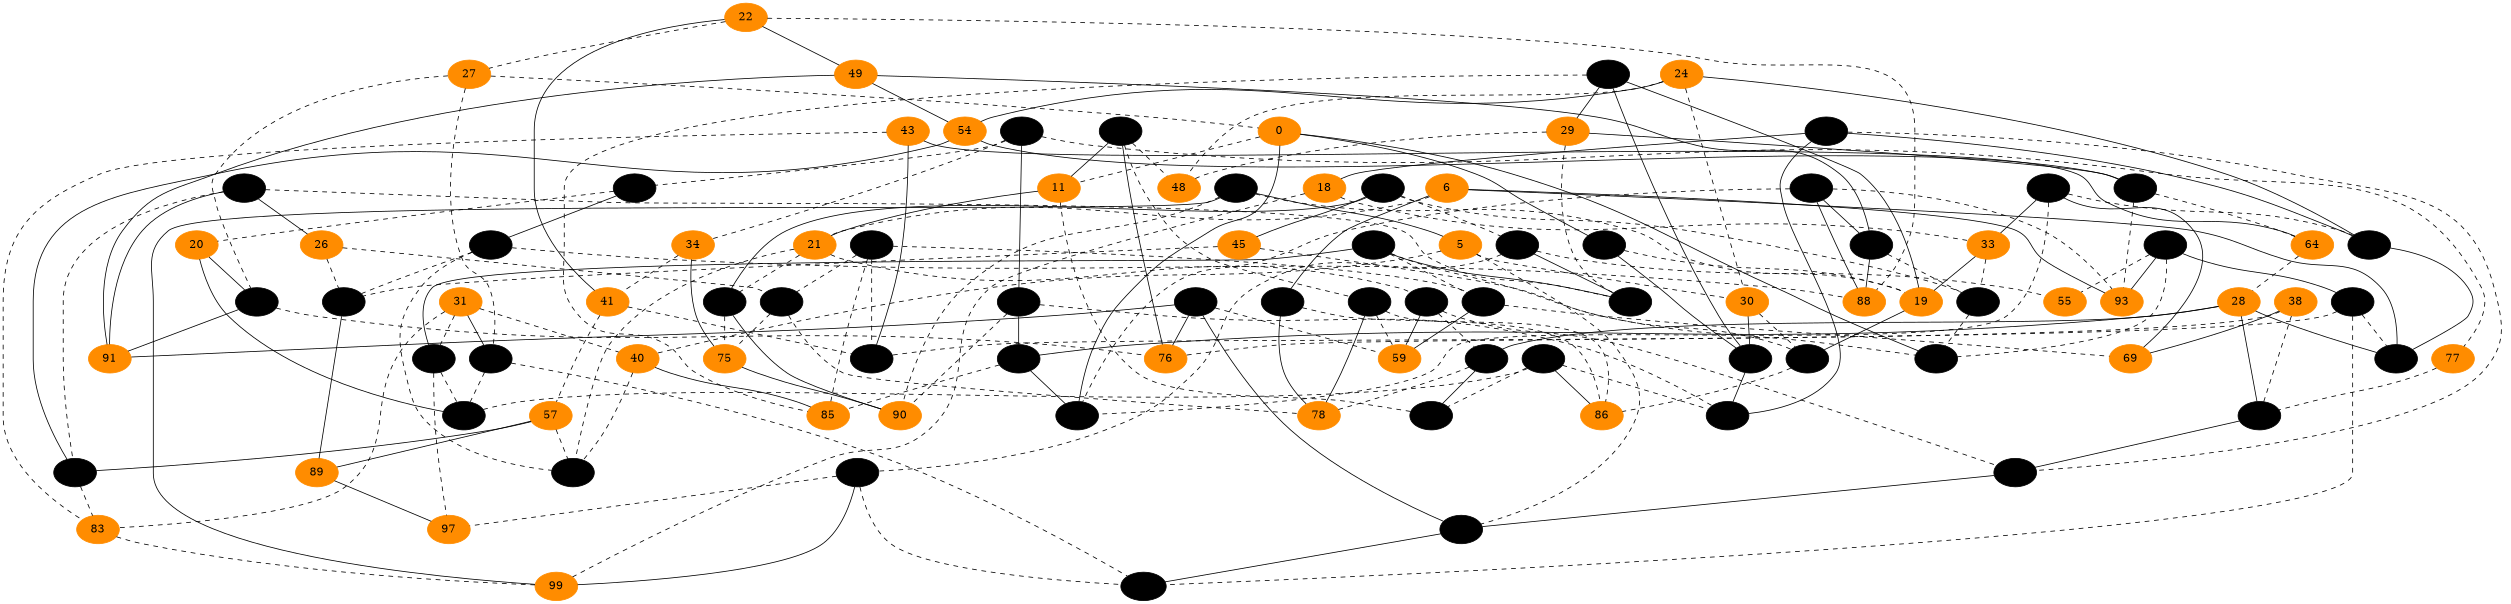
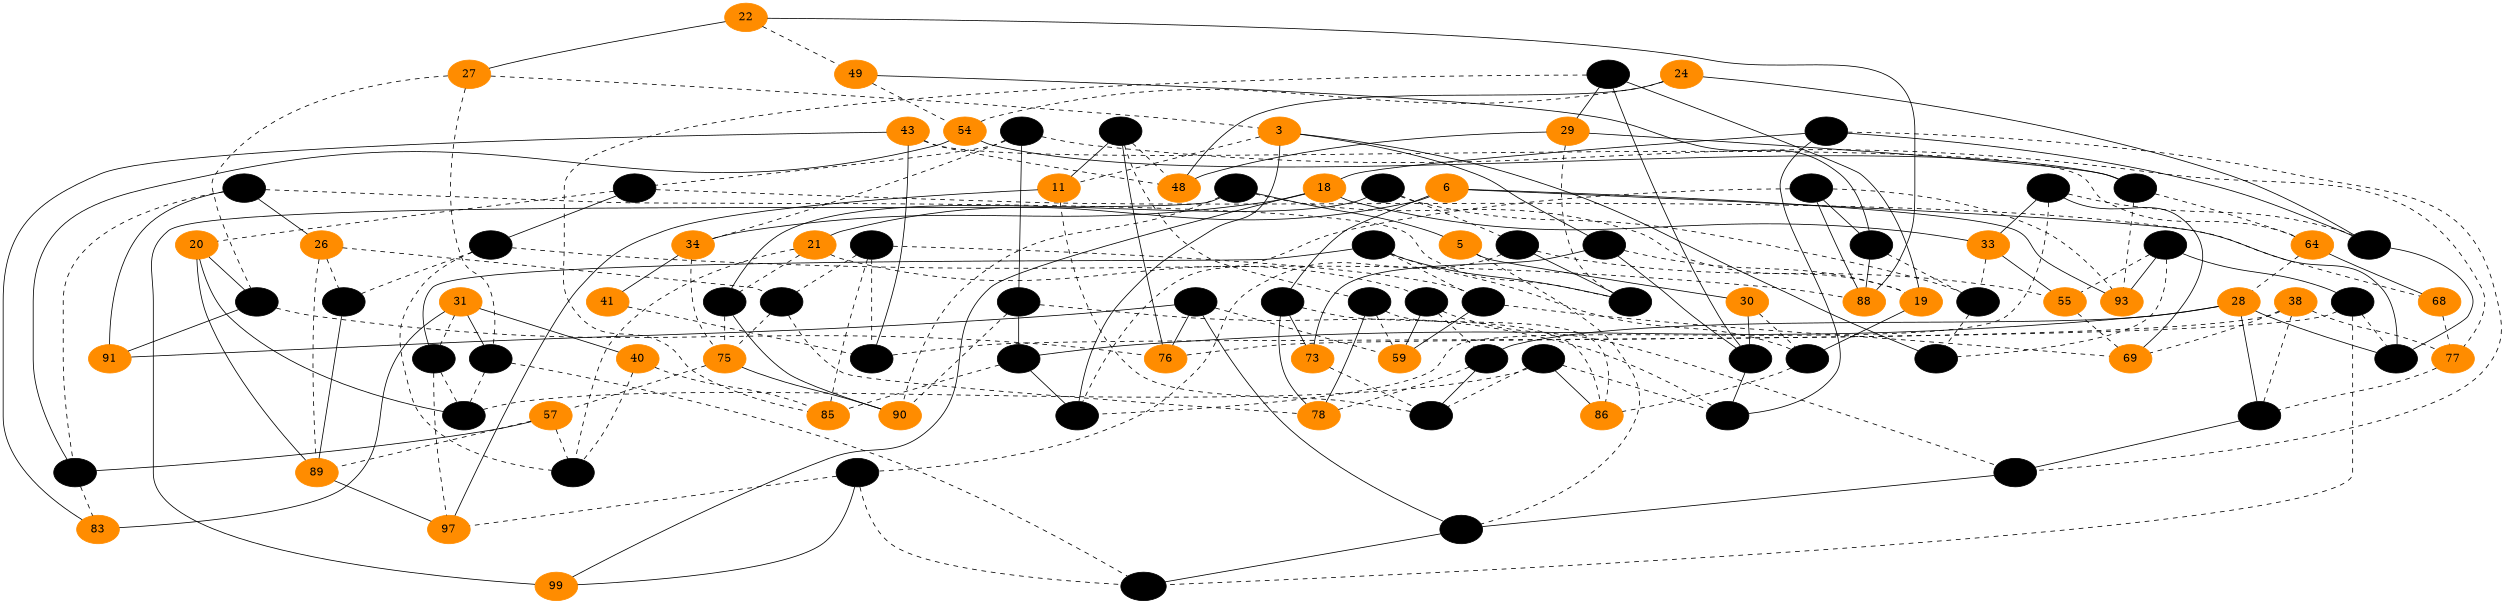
  graph {
    node [color=black style=filled]
    edge [style=dashed]
    1
    12
    16
    34 [color=darkorange]
    77 [color=darkorange]
    90 [color=darkorange]
    95
    37
    20 [color=darkorange]
    47
+   68 [color=darkorange]
    41 [color=darkorange]
    75 [color=darkorange]
    84
    5 [color=darkorange]
    2
    19 [color=darkorange]
    99 [color=darkorange]
    30 [color=darkorange]
    40 [color=darkorange]
    98
    70
-   3 [color=darkorange label=0]
+   3 [color=darkorange]
    8
    11 [color=darkorange]
    52
    96
    81
+   73 [color=darkorange]
    82
    97 [color=darkorange]
    4
    58
    88 [color=darkorange]
    93 [color=darkorange]
    80
    85 [color=darkorange]
    74
    100
    6 [color=darkorange]
    21 [color=darkorange]
    67
    87
    62
    51
    78 [color=darkorange]
    86 [color=darkorange]
    7
    29 [color=darkorange]
    48 [color=darkorange]
    56
    60
    18 [color=darkorange]
    9
    44
    94
    33 [color=darkorange]
    10
    36
    76 [color=darkorange]
    59 [color=darkorange]
    13
    39
    50
    92
    69 [color=darkorange]
    14
    26 [color=darkorange]
    65
    91 [color=darkorange]
    61
    89 [color=darkorange]
    79
    83 [color=darkorange]
    15
    46
    71
    17
    35
-   45 [color=darkorange]
    55 [color=darkorange]
    53
    72
    22 [color=darkorange]
    27 [color=darkorange]
    49 [color=darkorange]
    63
    57 [color=darkorange]
    54 [color=darkorange]
    23
    24 [color=darkorange]
    25
    28 [color=darkorange]
    64 [color=darkorange]
    31 [color=darkorange]
    32
    42
    38 [color=darkorange]
    43 [color=darkorange]
    66
    1 -- 12 [style=solid]
    1 -- 16
    1 -- 34
    1 -- 77
    12 -- 90
    12 -- 95
    12 -- 37 [style=solid]
    16 -- 20
    16 -- 47 [style=solid]
-   34 -- 41
-   34 -- 75 [style=solid]
+   16 -- 68
+   34 -- 41 [style=solid]
+   34 -- 75
    77 -- 84
    37 -- 52 [style=solid]
    37 -- 85
    20 -- 92 [style=solid]
+   20 -- 89 [style=solid]
    20 -- 71 [style=solid]
    47 -- 88
    47 -- 74
    47 -- 79
+   68 -- 77
    41 -- 46
-   41 -- 57
+   75 -- 57
    75 -- 90 [style=solid]
    84 -- 94 [style=solid]
-   5 -- 30
-   5 -- 40
+   5 -- 30 [style=solid]
    5 -- 98
    2 -- 90
    2 -- 5 [style=solid]
    2 -- 19
    2 -- 99 [style=solid]
    19 -- 70 [style=solid]
    30 -- 70
    30 -- 81 [style=solid]
-   40 -- 85 [style=solid]
+   40 -- 85
    40 -- 74
    98 -- 100 [style=solid]
    70 -- 86
    3 -- 8 [style=solid]
    3 -- 11
    3 -- 52 [style=solid]
    3 -- 96 [style=solid]
    8 -- 19
    8 -- 81 [style=solid]
+   8 -- 73 [style=solid]
    11 -- 82
-   11 -- 21 [style=solid]
+   11 -- 97 [style=solid]
    81 -- 95 [style=solid]
+   73 -- 82
    4 -- 52
    4 -- 58 [style=solid]
    4 -- 88 [style=solid]
    4 -- 93
    58 -- 88 [style=solid]
    58 -- 80
    80 -- 96
    6 -- 93 [style=solid]
-   6 -- 21
+   6 -- 21 [style=solid]
    6 -- 67 [style=solid]
    6 -- 87 [style=solid]
    21 -- 74
    21 -- 62
    21 -- 51
+   67 -- 73 [style=solid]
    67 -- 78 [style=solid]
    67 -- 86
    62 -- 90 [style=solid]
    62 -- 75
    51 -- 94
    51 -- 59 [style=solid]
    51 -- 72
    7 -- 19 [style=solid]
    7 -- 81 [style=solid]
    7 -- 85
    7 -- 29 [style=solid]
-   29 -- 48
+   29 -- 48 [style=solid]
    29 -- 56
    29 -- 60 [style=solid]
    60 -- 93
    60 -- 64
-   18 -- 99
-   18 -- 33
+   18 -- 34 [style=solid]
+   18 -- 99 [style=solid]
+   18 -- 33 [style=solid]
    9 -- 95 [style=solid]
    9 -- 18 [style=solid]
    9 -- 44 [style=solid]
    9 -- 94
    44 -- 87 [style=solid]
    94 -- 98 [style=solid]
    33 -- 80
-   33 -- 19 [style=solid]
+   33 -- 55 [style=solid]
    10 -- 11 [style=solid]
    10 -- 48
    10 -- 36
    10 -- 76 [style=solid]
    36 -- 78 [style=solid]
    36 -- 86
    36 -- 59
    13 -- 70
    13 -- 56 [style=solid]
    13 -- 39 [style=solid]
    13 -- 50
    39 -- 97
    39 -- 92
    50 -- 59 [style=solid]
    50 -- 69
    14 -- 56
    14 -- 26 [style=solid]
    14 -- 65
    14 -- 91 [style=solid]
    26 -- 61
+   26 -- 89
    26 -- 79
    65 -- 83
    61 -- 75
    61 -- 78
    89 -- 97 [style=solid]
    79 -- 89 [style=solid]
-   83 -- 99
    15 -- 85
    15 -- 50
    15 -- 61
    15 -- 46
    71 -- 76
    71 -- 91 [style=solid]
    17 -- 80
    17 -- 62 [style=solid]
    17 -- 35
-   17 -- 45 [style=solid]
    35 -- 56 [style=solid]
    35 -- 55
    35 -- 53
-   45 -- 96
-   45 -- 79
+   55 -- 69
    53 -- 99 [style=solid]
    53 -- 97
    53 -- 100
    72 -- 82 [style=solid]
    72 -- 78
-   22 -- 41 [style=solid]
-   22 -- 88
-   22 -- 27
-   22 -- 49 [style=solid]
+   22 -- 88 [style=solid]
+   22 -- 27 [style=solid]
+   22 -- 49
    27 -- 3
    27 -- 71
    27 -- 63
    49 -- 58 [style=solid]
-   49 -- 91 [style=solid]
-   49 -- 54 [style=solid]
+   49 -- 54
    63 -- 100
    63 -- 92
    57 -- 74
    57 -- 65 [style=solid]
-   57 -- 89 [style=solid]
+   57 -- 89
    54 -- 60 [style=solid]
    54 -- 65 [style=solid]
    23 -- 52
    23 -- 44
    23 -- 33 [style=solid]
    23 -- 69 [style=solid]
-   24 -- 30
-   24 -- 48
+   24 -- 48 [style=solid]
    24 -- 44 [style=solid]
-   24 -- 54 [style=solid]
+   24 -- 54
    25 -- 98 [style=solid]
    25 -- 76 [style=solid]
    25 -- 59
    25 -- 91 [style=solid]
    28 -- 37 [style=solid]
    28 -- 84 [style=solid]
    28 -- 87 [style=solid]
    28 -- 72 [style=solid]
+   64 -- 68 [style=solid]
    64 -- 28
-   31 -- 40
+   31 -- 40 [style=solid]
    31 -- 39
-   31 -- 83
+   31 -- 83 [style=solid]
    31 -- 63 [style=solid]
    32 -- 96
    32 -- 93 [style=solid]
    32 -- 55
    32 -- 42 [style=solid]
    42 -- 100
    42 -- 87
    42 -- 76
+   38 -- 77
    38 -- 84
-   38 -- 69 [style=solid]
+   38 -- 69
    38 -- 46
-   43 -- 83
+   43 -- 48
+   43 -- 83 [style=solid]
    43 -- 46 [style=solid]
-   43 -- 64 [style=solid]
+   43 -- 64
    66 -- 95
    66 -- 82
    66 -- 86 [style=solid]
    66 -- 92
  }
